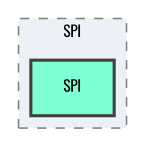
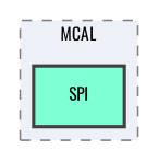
  digraph {
    compound=true
    fontname=Oswald
    n1 [color=grey25 fillcolor=aquamarine fontname=Oswald fontsize=10 label=SPI shape=box style="filled,bold,"]
    subgraph cluster_1 {
      bgcolor="#edf0f7"
      fontsize=10
-     label=SPI
+     label=MCAL
      pencolor=grey50
      style="filled,dashed,"
      n1
    }
  }
